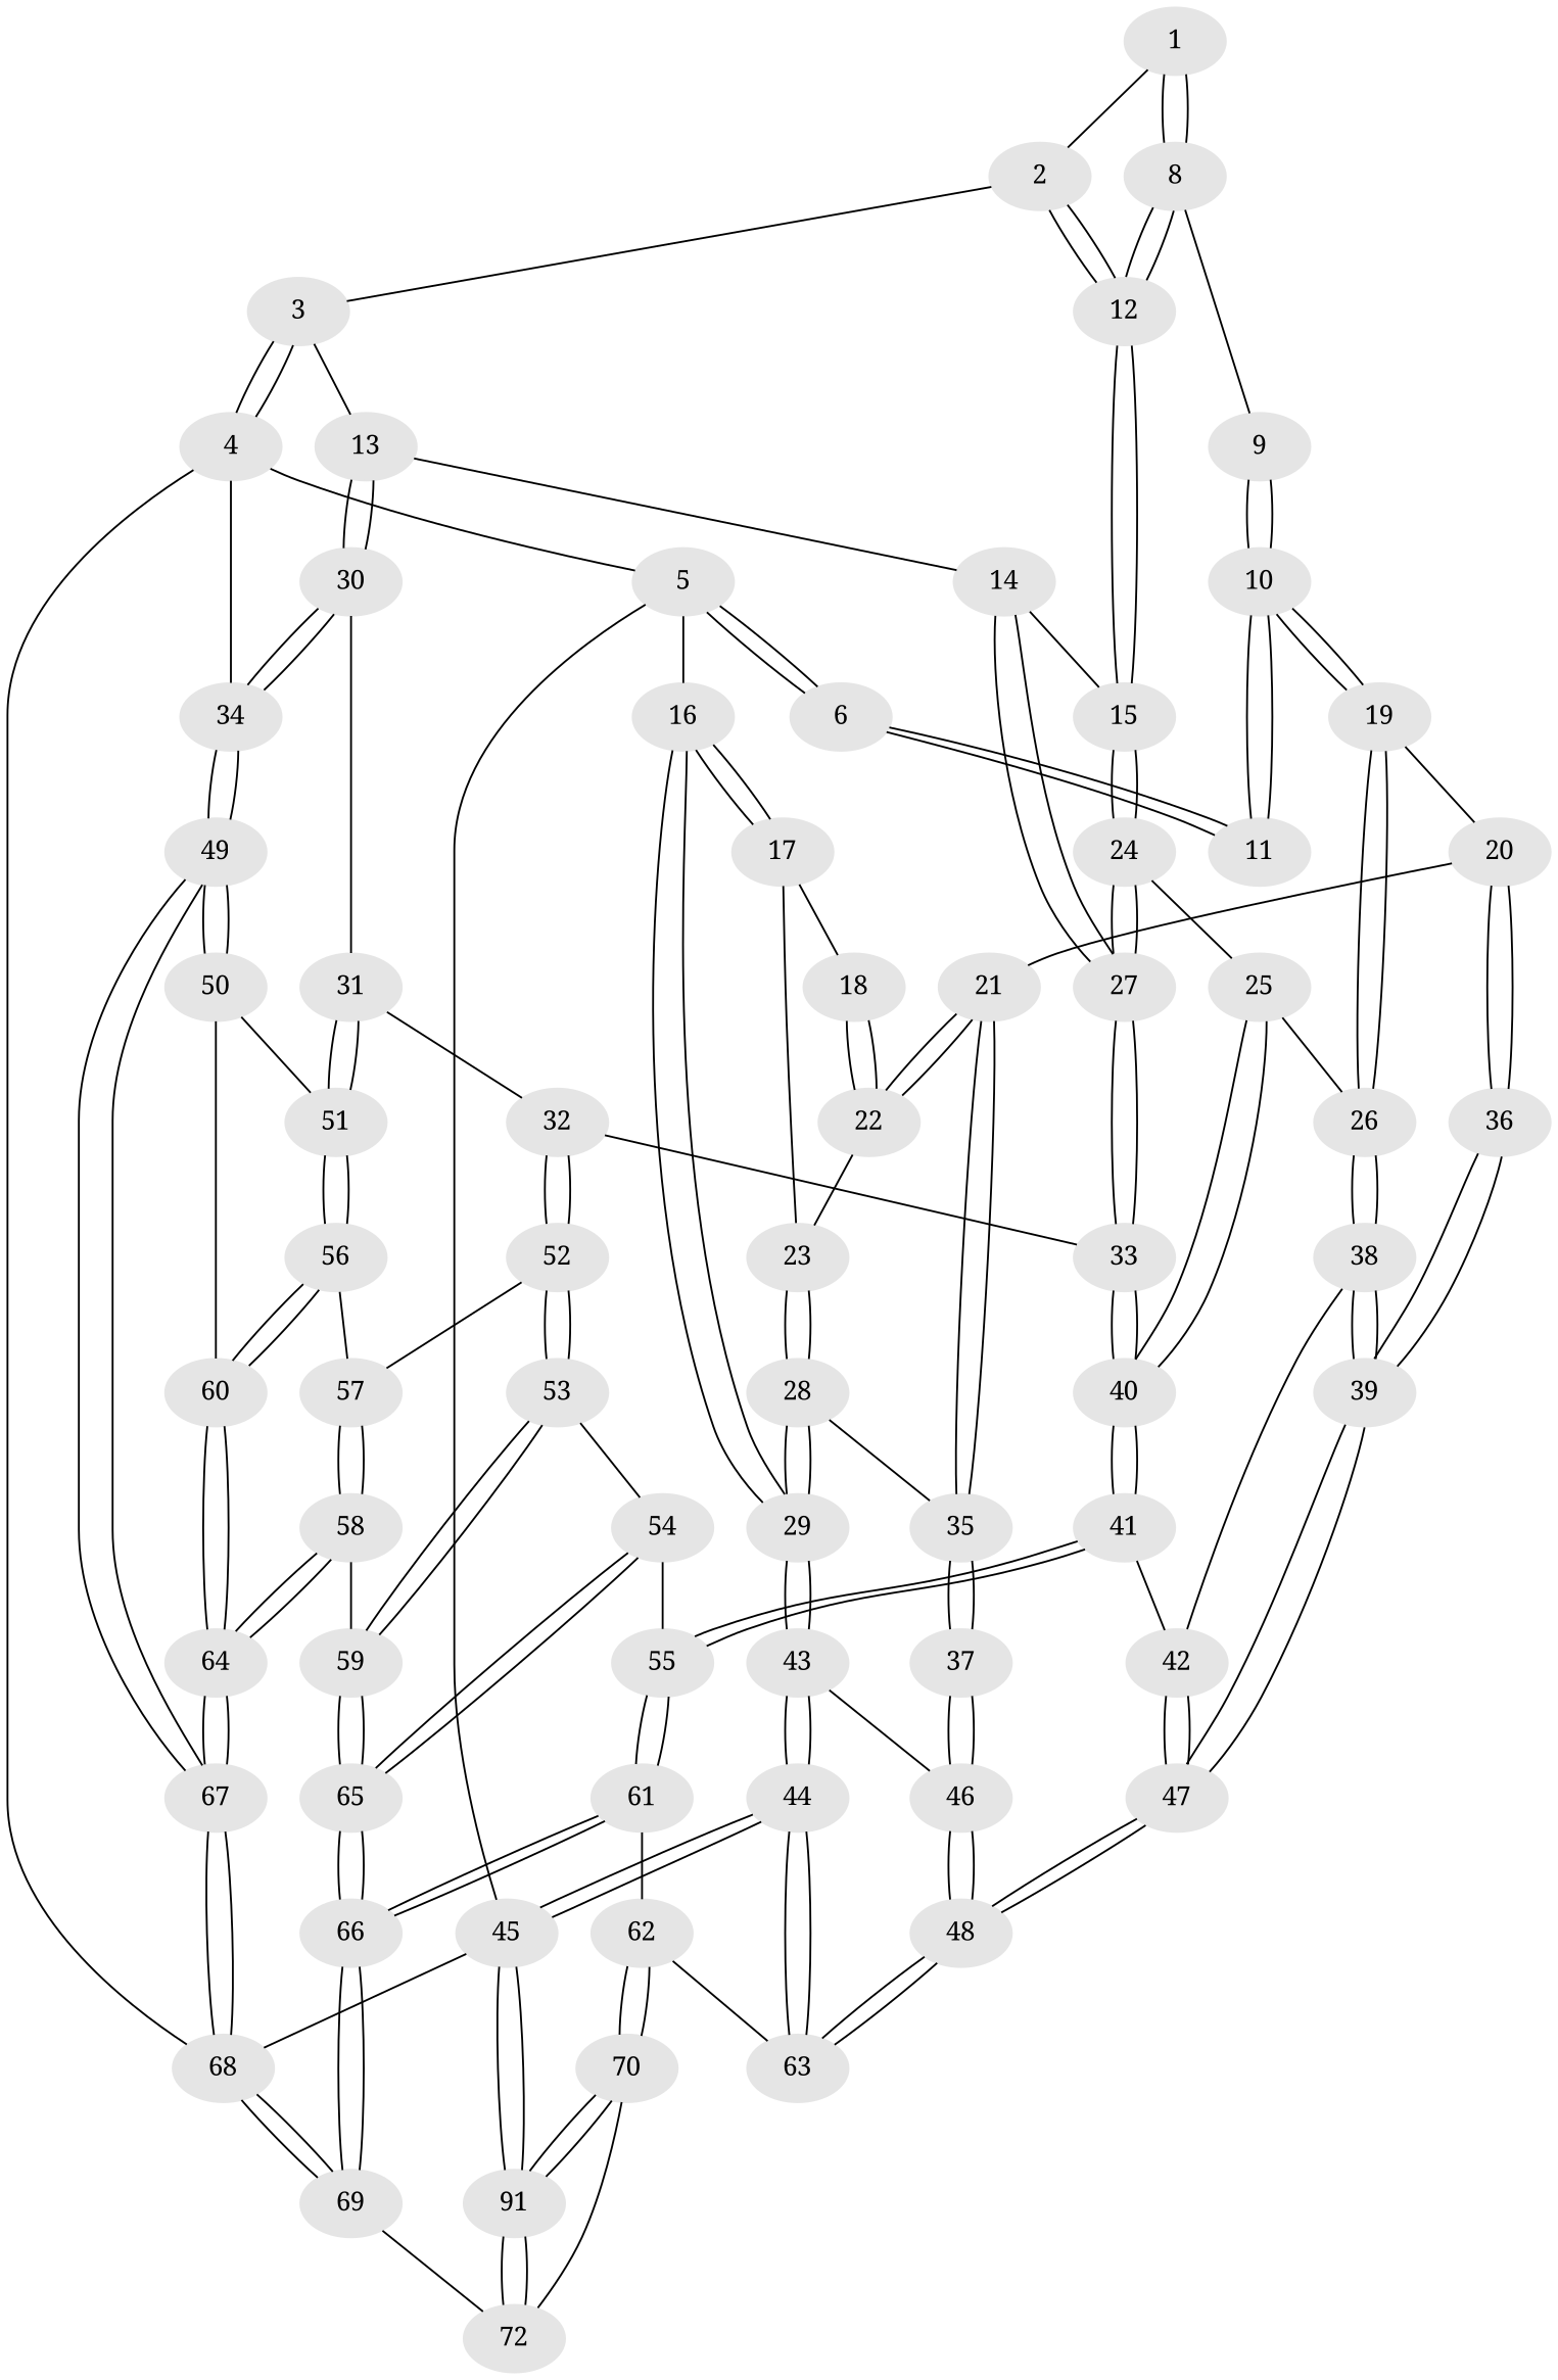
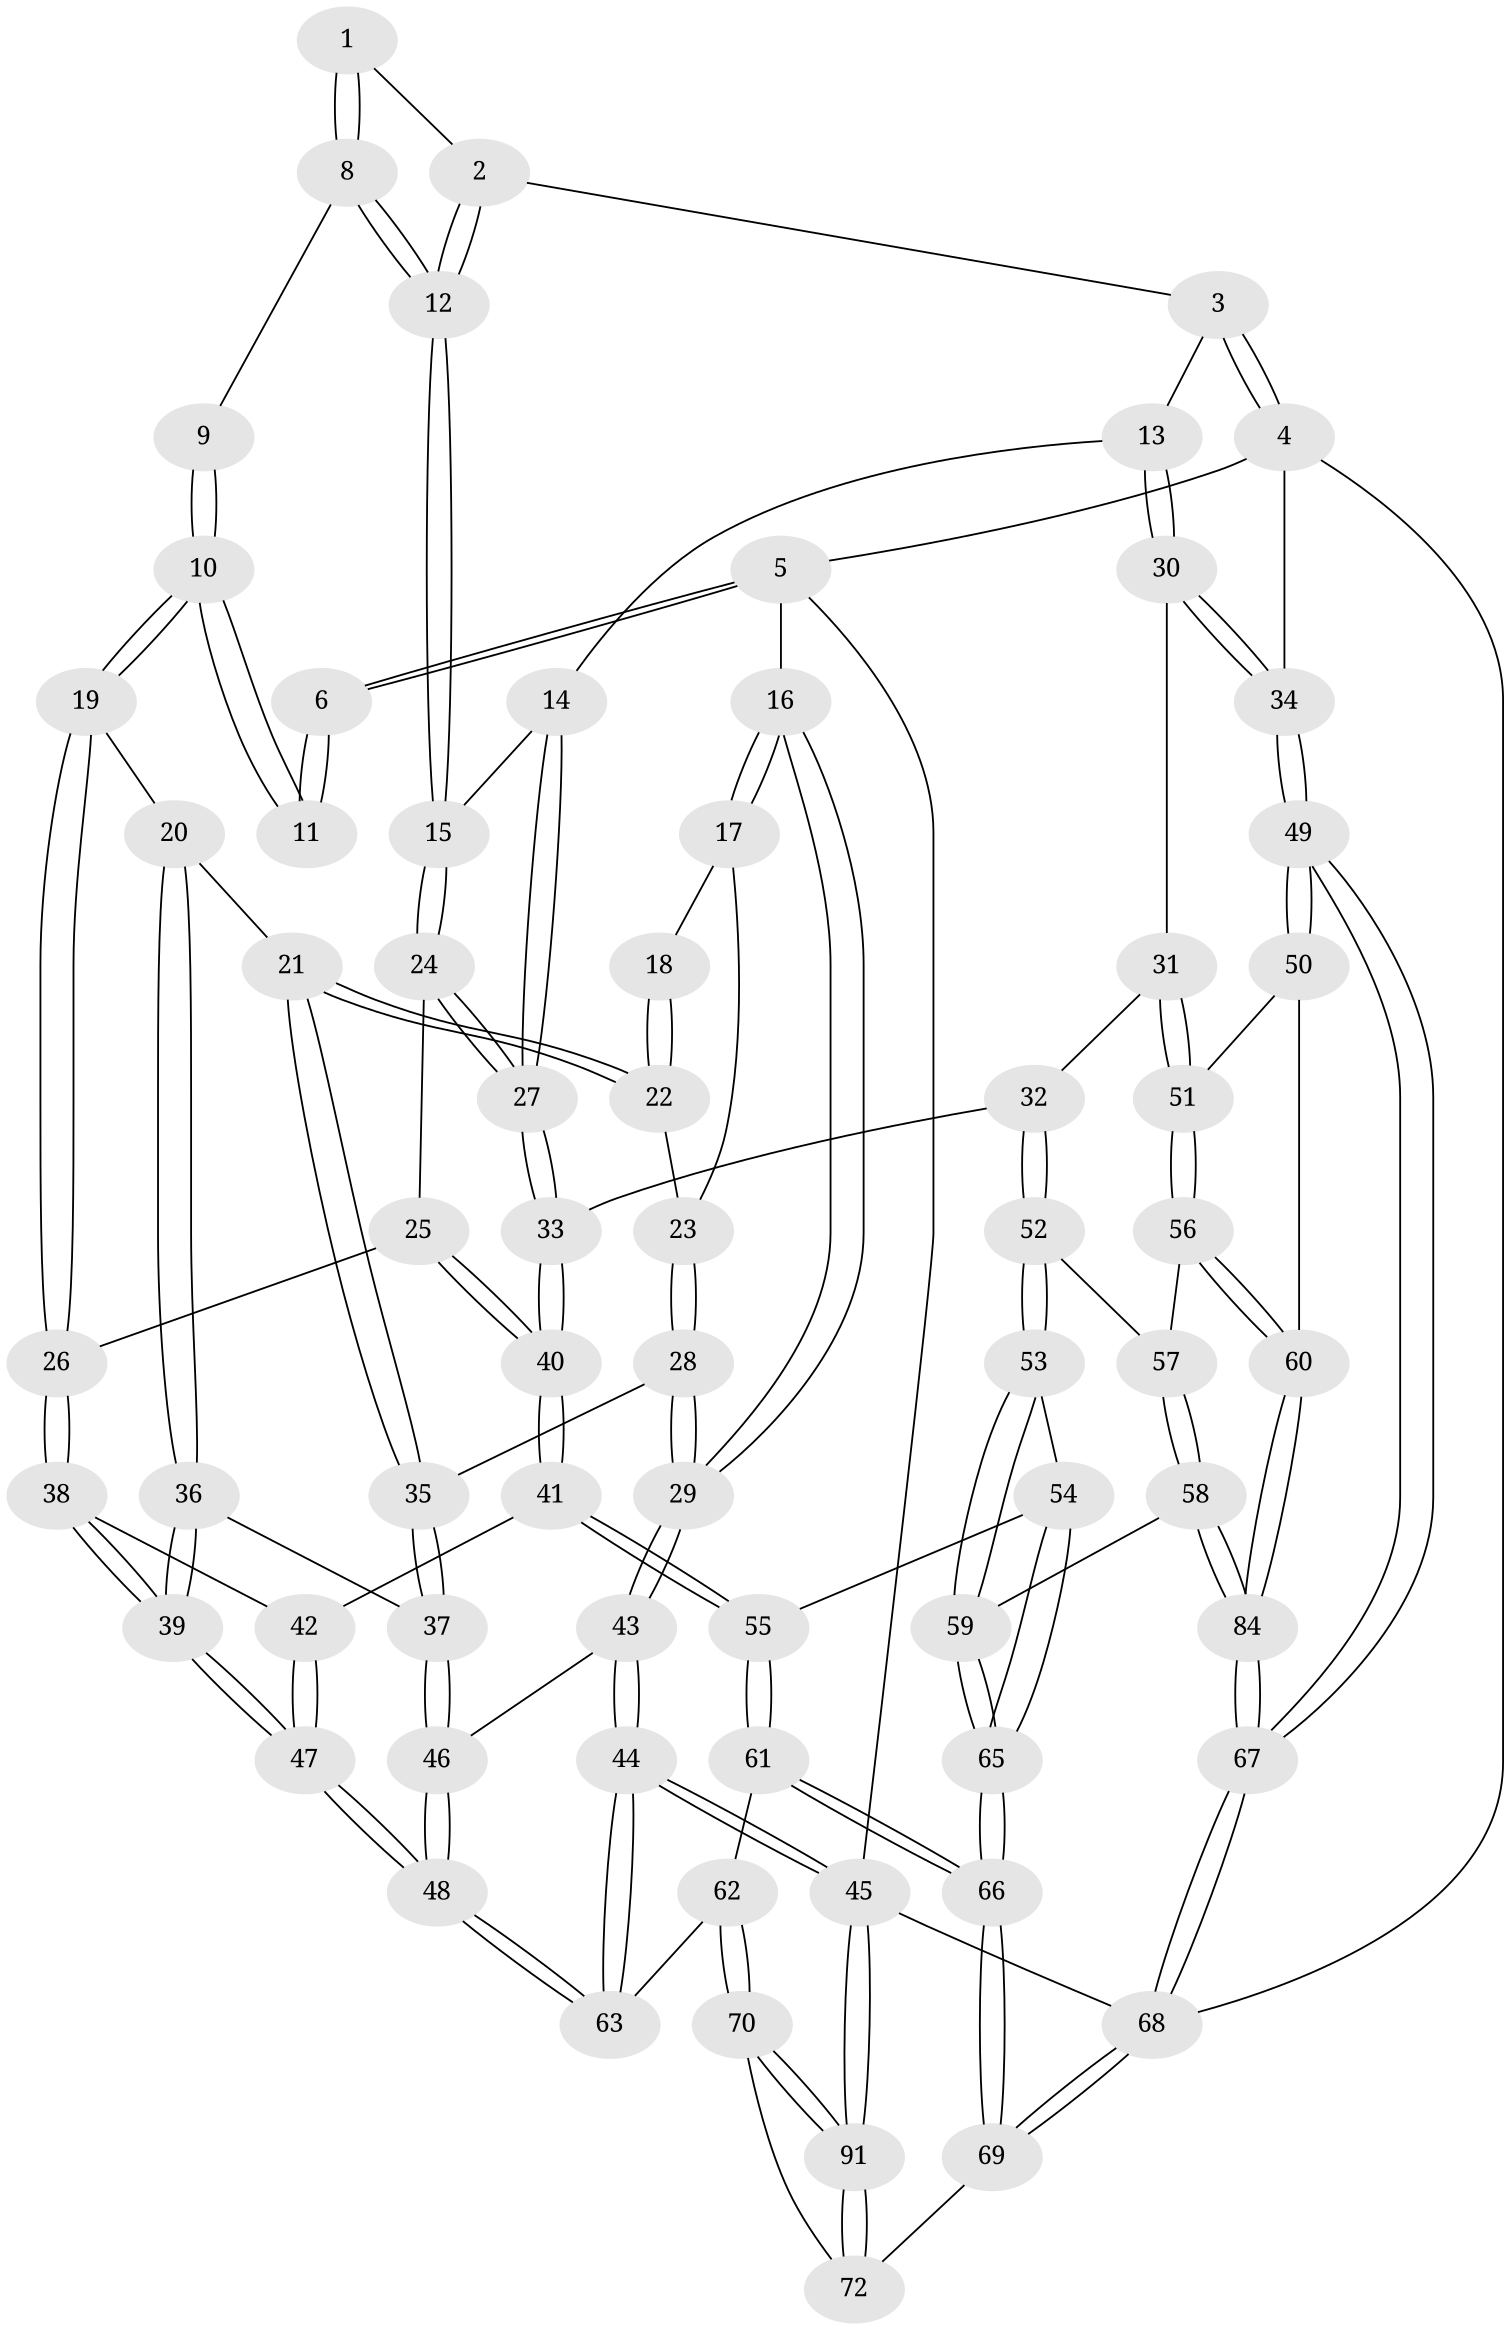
  graph {
    fontname="Noto Serif"
    node [color=gray90 fontname="Noto Serif" style=filled]
    edge [fontname="Noto Serif"]
    1
    2
    8
    3
    12
    9
    4
    13
    15
    5
    34
    68
    14
    30
    6
    16
    45
    49
    69
    11
    17
    29
    n23 [label=91]
    10
    19
    20
    26
    24
    27
    31
    33
    25
    18
    23
    43
    22
    28
    21
    36
    38
    35
    37
    39
    40
    41
    42
    46
    44
    32
    51
    52
    56
    53
    57
    50
    67
    47
    48
    55
    61
    63
    72
    60
-   64
+   64 [label=84]
    54
    59
    58
    65
    66
    62
    70
    1 -- 2
    1 -- 8
    1 -- 8
    2 -- 3
    2 -- 12
    2 -- 12
    8 -- 12
    8 -- 12
    8 -- 9
    3 -- 4
    3 -- 4
    3 -- 13
    12 -- 15
    12 -- 15
    9 -- 10
    9 -- 10
    4 -- 5
    4 -- 34
    4 -- 68
    13 -- 14
    13 -- 30
    13 -- 30
    15 -- 24
    15 -- 24
    5 -- 6
    5 -- 6
    5 -- 16
    5 -- 45
    34 -- 49
    34 -- 49
    68 -- 69
    68 -- 69
    14 -- 15
    14 -- 27
    14 -- 27
    30 -- 34
    30 -- 34
    30 -- 31
    6 -- 11
    6 -- 11
    16 -- 17
    16 -- 17
    16 -- 29
    16 -- 29
    45 -- 68
    45 -- n23
    45 -- n23
    49 -- 50
    49 -- 50
    49 -- 67
    49 -- 67
    69 -- 72
    17 -- 18
    17 -- 23
    29 -- 43
    29 -- 43
    n23 -- 72
    n23 -- 72
    10 -- 11
    10 -- 11
    10 -- 19
    10 -- 19
    19 -- 20
    19 -- 26
    19 -- 26
    20 -- 21
    20 -- 36
    20 -- 36
    26 -- 38
    26 -- 38
    24 -- 27
    24 -- 27
    24 -- 25
    27 -- 33
    27 -- 33
    31 -- 32
    31 -- 51
    31 -- 51
    33 -- 40
    33 -- 40
    25 -- 26
    25 -- 40
    25 -- 40
    18 -- 22
    18 -- 22
    23 -- 28
    23 -- 28
    43 -- 46
    43 -- 44
    43 -- 44
    22 -- 23
    28 -- 29
    28 -- 29
    28 -- 35
    21 -- 22
    21 -- 22
    21 -- 35
    21 -- 35
+   36 -- 37
    36 -- 39
    36 -- 39
    38 -- 39
    38 -- 39
    38 -- 42
    35 -- 37
    35 -- 37
    37 -- 46
    37 -- 46
    39 -- 47
    39 -- 47
    40 -- 41
    40 -- 41
    41 -- 42
    41 -- 55
    41 -- 55
    42 -- 47
    42 -- 47
    46 -- 48
    46 -- 48
    44 -- 45
    44 -- 45
    44 -- 63
    44 -- 63
    32 -- 33
    32 -- 52
    32 -- 52
    51 -- 56
    51 -- 56
    52 -- 53
    52 -- 53
    52 -- 57
    56 -- 57
    56 -- 60
    56 -- 60
    53 -- 54
    53 -- 59
    53 -- 59
    57 -- 58
    57 -- 58
    50 -- 51
    50 -- 60
    67 -- 68
    67 -- 68
    47 -- 48
    47 -- 48
    48 -- 63
    48 -- 63
    55 -- 61
    55 -- 61
    61 -- 66
    61 -- 66
    61 -- 62
    60 -- 64
    60 -- 64
    64 -- 67
    64 -- 67
    54 -- 55
    54 -- 65
    54 -- 65
    59 -- 65
    59 -- 65
    58 -- 64
    58 -- 64
    58 -- 59
    65 -- 66
    65 -- 66
    66 -- 69
    66 -- 69
    62 -- 63
    62 -- 70
    62 -- 70
    70 -- n23
    70 -- n23
    70 -- 72
  }
